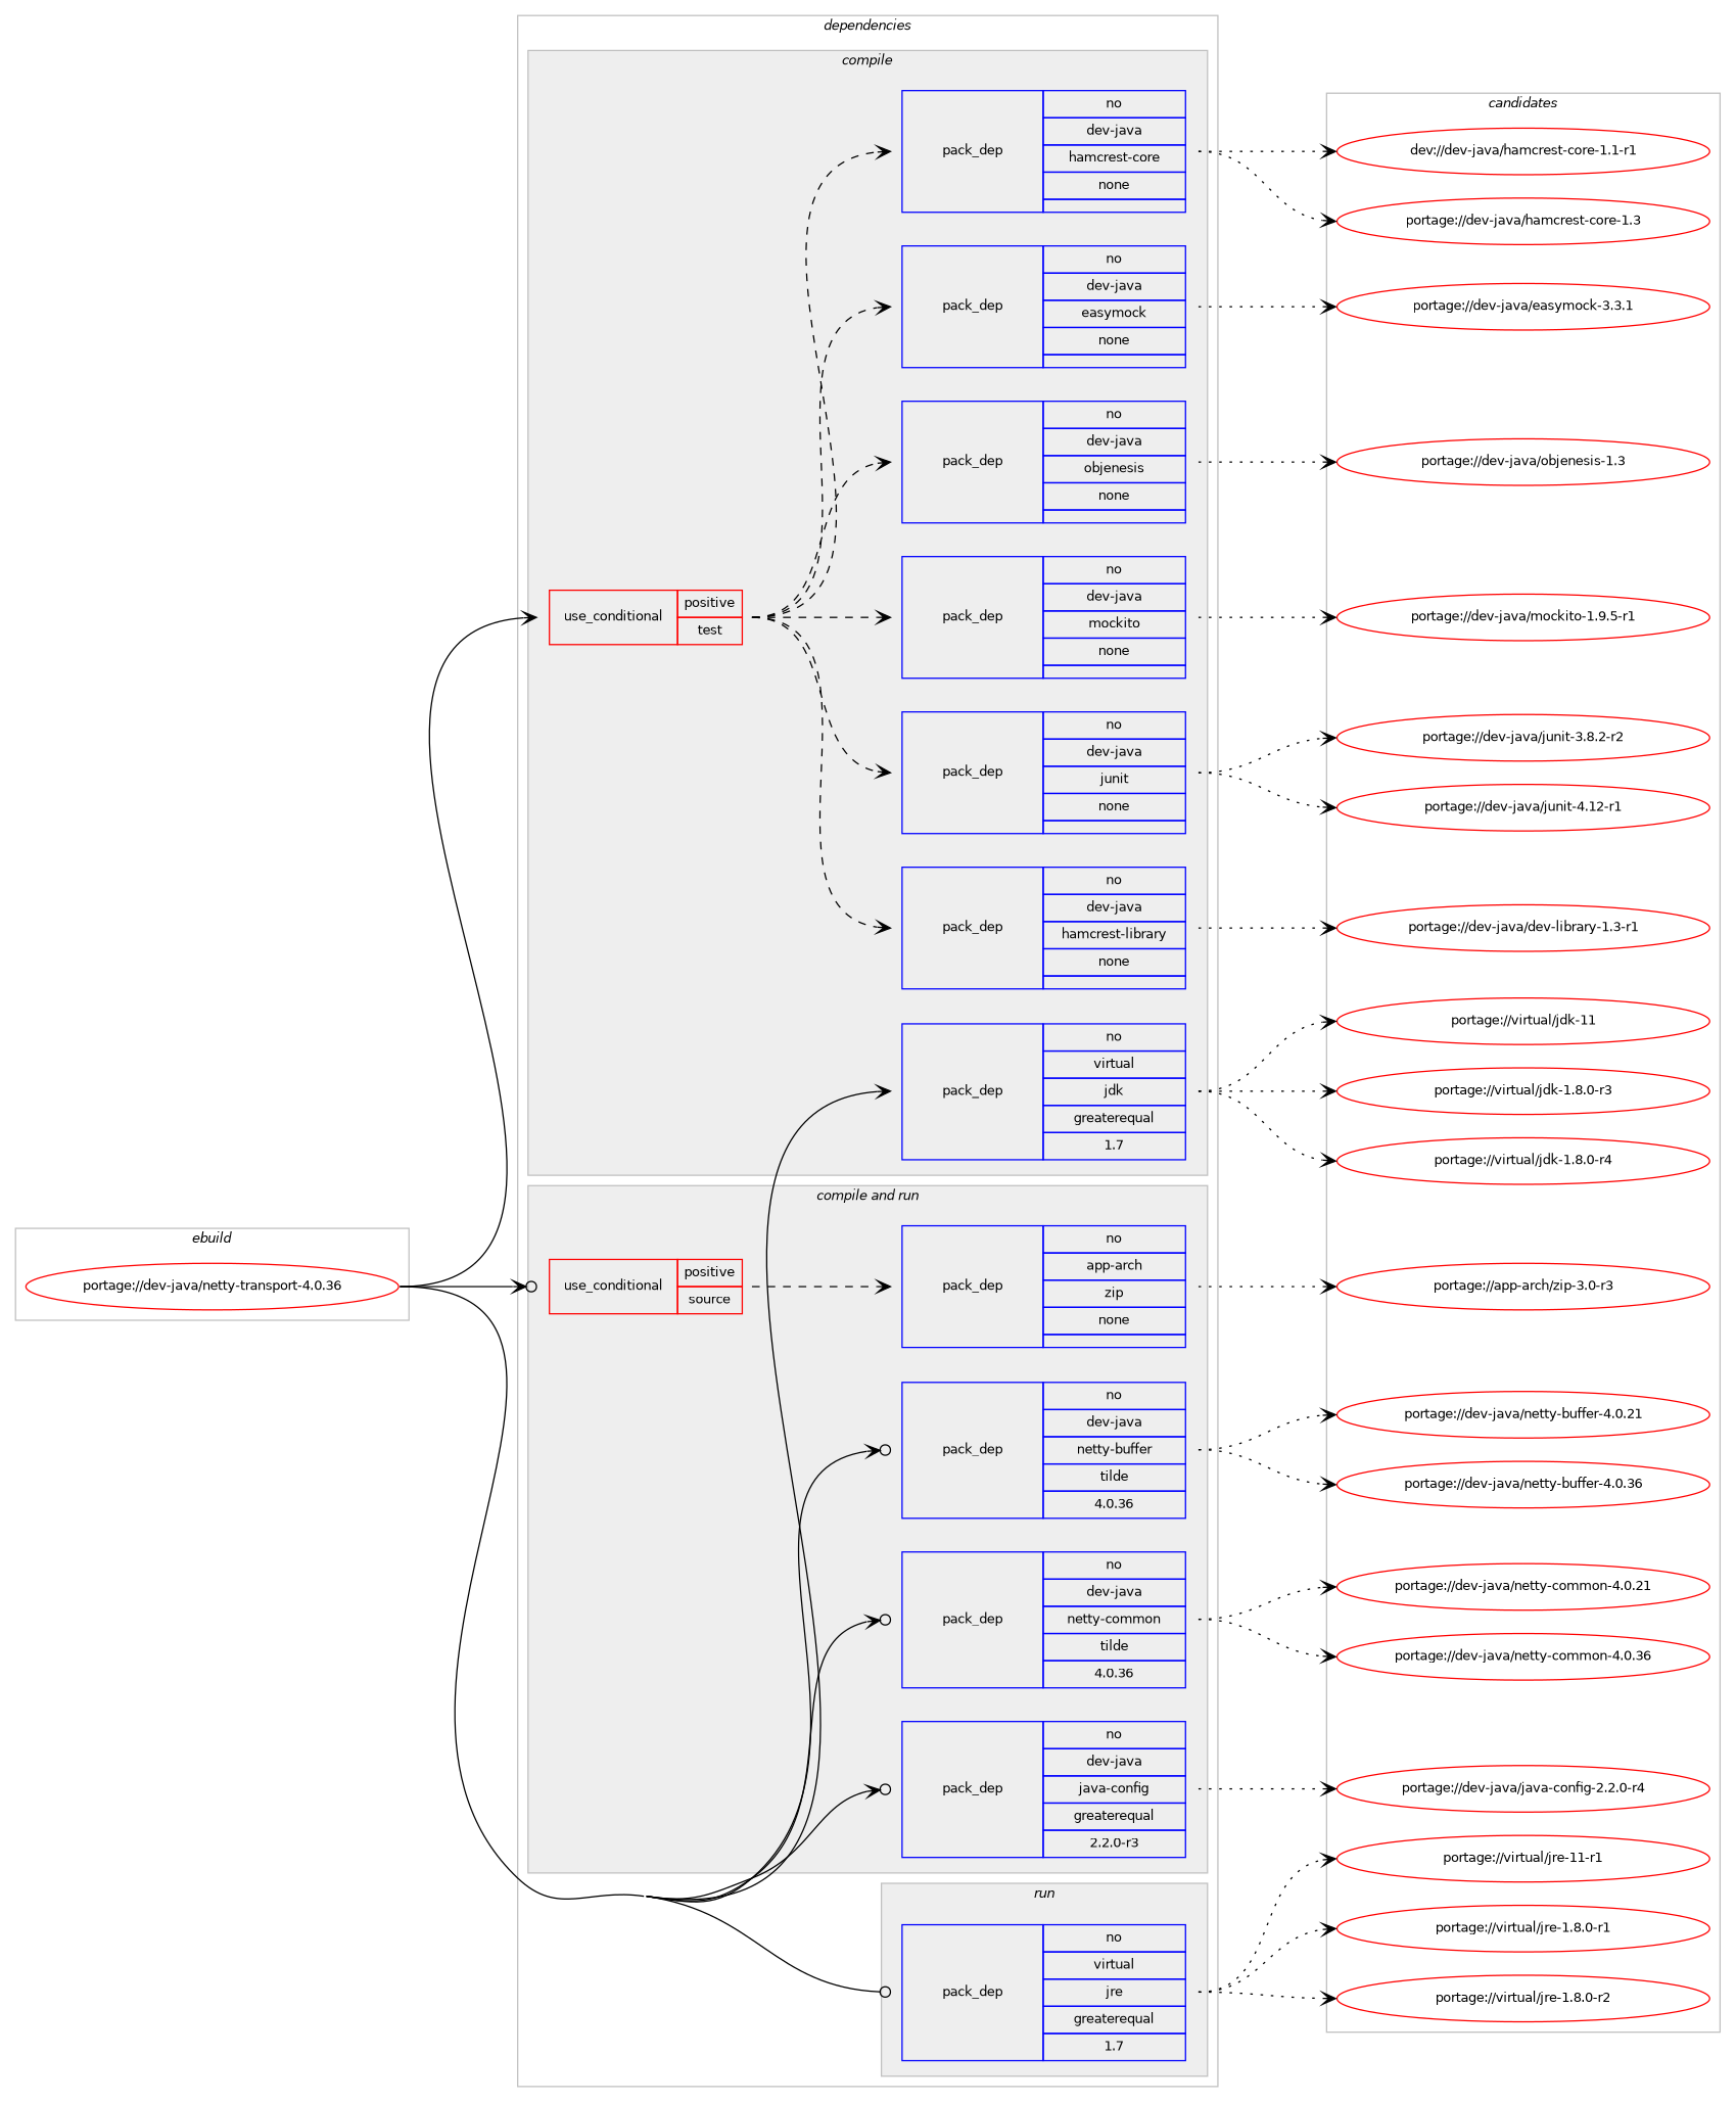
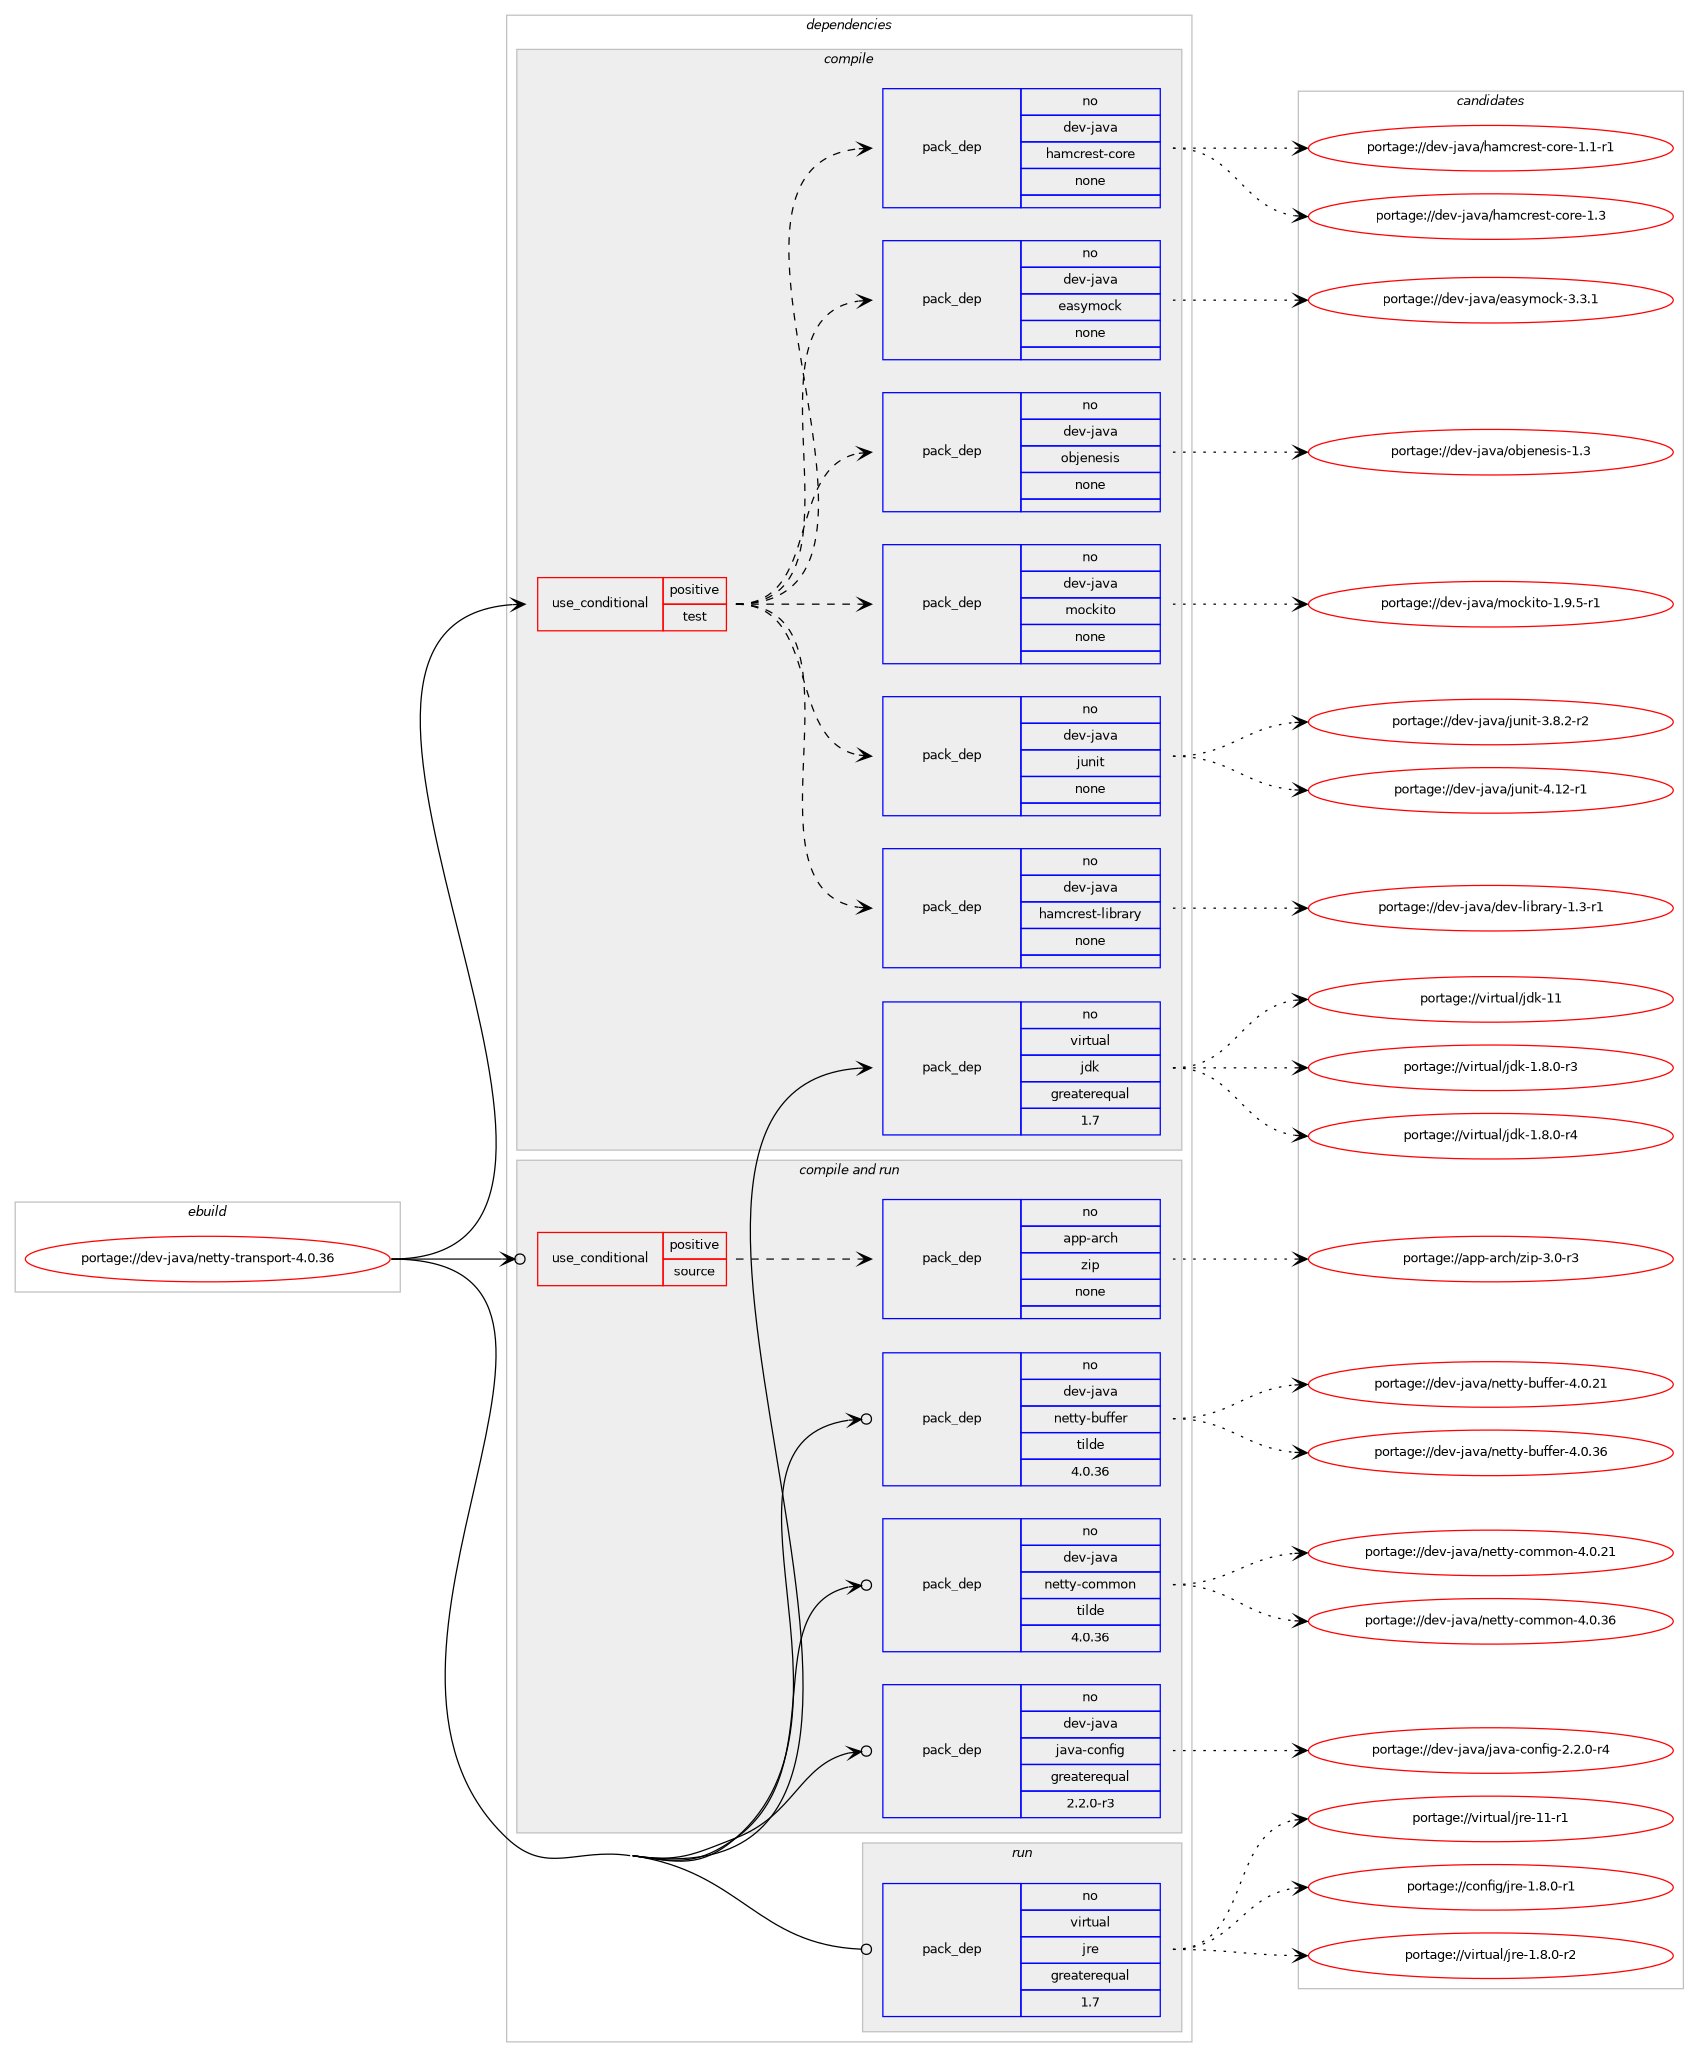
  digraph {
    compound=true
    concentrate=true
    fontname="DejaVu Sans"
    fontsize=10
    newrank=true
    rankdir=LR
    ranksep=1.5
    node [color=red fontname="DejaVu Sans" fontsize=10]
    edge [arrowhead=vee fontname="DejaVu Sans" headport=w style=dotted tailport=e weight=100]
    n1 [label="portage://dev-java/netty-transport-4.0.36" width=4]
    n2 [color=blue label=<<TABLE BORDER="0" CELLBORDER="1" CELLSPACING="0" CELLPADDING="4" WIDTH="220"><TR><TD ROWSPAN="6" CELLPADDING="30">pack_dep</TD></TR><TR><TD WIDTH="110">no</TD></TR><TR><TD>dev-java</TD></TR><TR><TD>easymock</TD></TR><TR><TD>none</TD></TR><TR><TD></TD></TR></TABLE>> shape=none]
    n3 [color=blue label=<<TABLE BORDER="0" CELLBORDER="1" CELLSPACING="0" CELLPADDING="4" WIDTH="220"><TR><TD ROWSPAN="6" CELLPADDING="30">pack_dep</TD></TR><TR><TD WIDTH="110">no</TD></TR><TR><TD>dev-java</TD></TR><TR><TD>hamcrest-core</TD></TR><TR><TD>none</TD></TR><TR><TD></TD></TR></TABLE>> shape=none]
    n4 [color=blue label=<<TABLE BORDER="0" CELLBORDER="1" CELLSPACING="0" CELLPADDING="4" WIDTH="220"><TR><TD ROWSPAN="6" CELLPADDING="30">pack_dep</TD></TR><TR><TD WIDTH="110">no</TD></TR><TR><TD>dev-java</TD></TR><TR><TD>hamcrest-library</TD></TR><TR><TD>none</TD></TR><TR><TD></TD></TR></TABLE>> shape=none]
    n5 [color=blue label=<<TABLE BORDER="0" CELLBORDER="1" CELLSPACING="0" CELLPADDING="4" WIDTH="220"><TR><TD ROWSPAN="6" CELLPADDING="30">pack_dep</TD></TR><TR><TD WIDTH="110">no</TD></TR><TR><TD>dev-java</TD></TR><TR><TD>junit</TD></TR><TR><TD>none</TD></TR><TR><TD></TD></TR></TABLE>> shape=none]
    n6 [color=blue label=<<TABLE BORDER="0" CELLBORDER="1" CELLSPACING="0" CELLPADDING="4" WIDTH="220"><TR><TD ROWSPAN="6" CELLPADDING="30">pack_dep</TD></TR><TR><TD WIDTH="110">no</TD></TR><TR><TD>dev-java</TD></TR><TR><TD>mockito</TD></TR><TR><TD>none</TD></TR><TR><TD></TD></TR></TABLE>> shape=none]
    n7 [color=blue label=<<TABLE BORDER="0" CELLBORDER="1" CELLSPACING="0" CELLPADDING="4" WIDTH="220"><TR><TD ROWSPAN="6" CELLPADDING="30">pack_dep</TD></TR><TR><TD WIDTH="110">no</TD></TR><TR><TD>dev-java</TD></TR><TR><TD>objenesis</TD></TR><TR><TD>none</TD></TR><TR><TD></TD></TR></TABLE>> shape=none]
    n8 [label=<<TABLE BORDER="0" CELLBORDER="1" CELLSPACING="0" CELLPADDING="4"><TR><TD ROWSPAN="3" CELLPADDING="10">use_conditional</TD></TR><TR><TD>positive</TD></TR><TR><TD>test</TD></TR></TABLE>> shape=none]
    n9 [color=blue label=<<TABLE BORDER="0" CELLBORDER="1" CELLSPACING="0" CELLPADDING="4" WIDTH="220"><TR><TD ROWSPAN="6" CELLPADDING="30">pack_dep</TD></TR><TR><TD WIDTH="110">no</TD></TR><TR><TD>virtual</TD></TR><TR><TD>jdk</TD></TR><TR><TD>greaterequal</TD></TR><TR><TD>1.7</TD></TR></TABLE>> shape=none]
    n10 [color=blue label=<<TABLE BORDER="0" CELLBORDER="1" CELLSPACING="0" CELLPADDING="4" WIDTH="220"><TR><TD ROWSPAN="6" CELLPADDING="30">pack_dep</TD></TR><TR><TD WIDTH="110">no</TD></TR><TR><TD>app-arch</TD></TR><TR><TD>zip</TD></TR><TR><TD>none</TD></TR><TR><TD></TD></TR></TABLE>> shape=none]
    n11 [label=<<TABLE BORDER="0" CELLBORDER="1" CELLSPACING="0" CELLPADDING="4"><TR><TD ROWSPAN="3" CELLPADDING="10">use_conditional</TD></TR><TR><TD>positive</TD></TR><TR><TD>source</TD></TR></TABLE>> shape=none]
    n12 [color=blue label=<<TABLE BORDER="0" CELLBORDER="1" CELLSPACING="0" CELLPADDING="4" WIDTH="220"><TR><TD ROWSPAN="6" CELLPADDING="30">pack_dep</TD></TR><TR><TD WIDTH="110">no</TD></TR><TR><TD>dev-java</TD></TR><TR><TD>java-config</TD></TR><TR><TD>greaterequal</TD></TR><TR><TD>2.2.0-r3</TD></TR></TABLE>> shape=none]
    n13 [color=blue label=<<TABLE BORDER="0" CELLBORDER="1" CELLSPACING="0" CELLPADDING="4" WIDTH="220"><TR><TD ROWSPAN="6" CELLPADDING="30">pack_dep</TD></TR><TR><TD WIDTH="110">no</TD></TR><TR><TD>dev-java</TD></TR><TR><TD>netty-buffer</TD></TR><TR><TD>tilde</TD></TR><TR><TD>4.0.36</TD></TR></TABLE>> shape=none]
    n14 [color=blue label=<<TABLE BORDER="0" CELLBORDER="1" CELLSPACING="0" CELLPADDING="4" WIDTH="220"><TR><TD ROWSPAN="6" CELLPADDING="30">pack_dep</TD></TR><TR><TD WIDTH="110">no</TD></TR><TR><TD>dev-java</TD></TR><TR><TD>netty-common</TD></TR><TR><TD>tilde</TD></TR><TR><TD>4.0.36</TD></TR></TABLE>> shape=none]
    n15 [color=blue label=<<TABLE BORDER="0" CELLBORDER="1" CELLSPACING="0" CELLPADDING="4" WIDTH="220"><TR><TD ROWSPAN="6" CELLPADDING="30">pack_dep</TD></TR><TR><TD WIDTH="110">no</TD></TR><TR><TD>virtual</TD></TR><TR><TD>jre</TD></TR><TR><TD>greaterequal</TD></TR><TR><TD>1.7</TD></TR></TABLE>> shape=none]
    n16 [label="portage://dev-java/easymock-3.3.1" width=4]
-   n17 [label="dev://dev-java/hamcrest-core-1.1-r1" width=4]
+   n17 [label="portage://dev-java/hamcrest-core-1.1-r1" width=4]
    n18 [label="portage://dev-java/hamcrest-core-1.3" width=4]
    n19 [label="portage://dev-java/dev-library-1.3-r1" width=4]
    n20 [label="portage://dev-java/junit-3.8.2-r2" width=4]
    n21 [label="portage://dev-java/junit-4.12-r1" width=4]
    n22 [label="portage://dev-java/mockito-1.9.5-r1" width=4]
    n23 [label="portage://dev-java/objenesis-1.3" width=4]
    n24 [label="portage://virtual/jdk-1.8.0-r3" width=4]
    n25 [label="portage://virtual/jdk-1.8.0-r4" width=4]
    n26 [label="portage://virtual/jdk-11" width=4]
    n27 [label="portage://app-arch/zip-3.0-r3" width=4]
    n28 [label="portage://dev-java/java-config-2.2.0-r4" width=4]
    n29 [label="portage://dev-java/netty-buffer-4.0.21" width=4]
    n30 [label="portage://dev-java/netty-buffer-4.0.36" width=4]
    n31 [label="portage://dev-java/netty-common-4.0.21" width=4]
    n32 [label="portage://dev-java/netty-common-4.0.36" width=4]
-   n33 [label="portage://virtual/jre-1.8.0-r1" width=4]
+   n33 [label="portage://config/jre-1.8.0-r1" width=4]
    n34 [label="portage://virtual/jre-1.8.0-r2" width=4]
    n35 [label="portage://virtual/jre-11-r1" width=4]
    subgraph cluster_1 {
      color=gray
      label=<<i>ebuild</i>>
      rank=same
      n1
    }
    subgraph cluster_2 {
      color=gray
      label=<<i>dependencies</i>>
      subgraph cluster_3 {
        color=gray
        fillcolor="#eeeeee"
        label=<<i>compile</i>>
        style=filled
        subgraph sub_4 {
          color=gray
          fillcolor="#eeeeee"
          label=<<i>compile</i>>
          style=filled
          n8
          subgraph sub_5 {
            color=gray
            fillcolor="#eeeeee"
            label=<<i>compile</i>>
            style=filled
            n2
          }
          subgraph sub_6 {
            color=gray
            fillcolor="#eeeeee"
            label=<<i>compile</i>>
            style=filled
            n3
          }
          subgraph sub_7 {
            color=gray
            fillcolor="#eeeeee"
            label=<<i>compile</i>>
            style=filled
            n4
          }
          subgraph sub_8 {
            color=gray
            fillcolor="#eeeeee"
            label=<<i>compile</i>>
            style=filled
            n5
          }
          subgraph sub_9 {
            color=gray
            fillcolor="#eeeeee"
            label=<<i>compile</i>>
            style=filled
            n6
          }
          subgraph sub_10 {
            color=gray
            fillcolor="#eeeeee"
            label=<<i>compile</i>>
            style=filled
            n7
          }
        }
        subgraph sub_11 {
          color=gray
          fillcolor="#eeeeee"
          label=<<i>compile</i>>
          style=filled
          n9
        }
      }
      subgraph cluster_12 {
        color=gray
        fillcolor="#eeeeee"
        label=<<i>compile and run</i>>
        style=filled
        subgraph sub_13 {
          color=gray
          fillcolor="#eeeeee"
          label=<<i>compile and run</i>>
          style=filled
          n11
          subgraph sub_14 {
            color=gray
            fillcolor="#eeeeee"
            label=<<i>compile and run</i>>
            style=filled
            n10
          }
        }
        subgraph sub_15 {
          color=gray
          fillcolor="#eeeeee"
          label=<<i>compile and run</i>>
          style=filled
          n12
        }
        subgraph sub_16 {
          color=gray
          fillcolor="#eeeeee"
          label=<<i>compile and run</i>>
          style=filled
          n13
        }
        subgraph sub_17 {
          color=gray
          fillcolor="#eeeeee"
          label=<<i>compile and run</i>>
          style=filled
          n14
        }
      }
      subgraph cluster_18 {
        color=gray
        fillcolor="#eeeeee"
        label=<<i>run</i>>
        style=filled
        subgraph sub_19 {
          color=gray
          fillcolor="#eeeeee"
          label=<<i>run</i>>
          style=filled
          n15
        }
      }
    }
    subgraph cluster_20 {
      color=gray
      label=<<i>candidates</i>>
      rank=same
      subgraph sub_21 {
        color=black
        label=<<i>candidates</i>>
        nodesep=1
        rank=same
        n16
      }
      subgraph sub_22 {
        color=black
        label=<<i>candidates</i>>
        nodesep=1
        rank=same
        n17
        n18
      }
      subgraph sub_23 {
        color=black
        label=<<i>candidates</i>>
        nodesep=1
        rank=same
        n19
      }
      subgraph sub_24 {
        color=black
        label=<<i>candidates</i>>
        nodesep=1
        rank=same
        n20
        n21
      }
      subgraph sub_25 {
        color=black
        label=<<i>candidates</i>>
        nodesep=1
        rank=same
        n22
      }
      subgraph sub_26 {
        color=black
        label=<<i>candidates</i>>
        nodesep=1
        rank=same
        n23
      }
      subgraph sub_27 {
        color=black
        label=<<i>candidates</i>>
        nodesep=1
        rank=same
        n24
        n25
        n26
      }
      subgraph sub_28 {
        color=black
        label=<<i>candidates</i>>
        nodesep=1
        rank=same
        n27
      }
      subgraph sub_29 {
        color=black
        label=<<i>candidates</i>>
        nodesep=1
        rank=same
        n28
      }
      subgraph sub_30 {
        color=black
        label=<<i>candidates</i>>
        nodesep=1
        rank=same
        n29
        n30
      }
      subgraph sub_31 {
        color=black
        label=<<i>candidates</i>>
        nodesep=1
        rank=same
        n31
        n32
      }
      subgraph sub_32 {
        color=black
        label=<<i>candidates</i>>
        nodesep=1
        rank=same
        n33
        n34
        n35
      }
    }
    n1 -> n8 [style=solid weight=20]
    n1 -> n9 [style=solid weight=20]
    n1 -> n11 [arrowhead=odotvee style=solid weight=20]
    n1 -> n12 [arrowhead=odotvee style=solid weight=20]
    n1 -> n13 [arrowhead=odotvee style=solid weight=20]
    n1 -> n14 [arrowhead=odotvee style=solid weight=20]
    n1 -> n15 [arrowhead=odot style=solid weight=20]
    n2 -> n16
    n3 -> n17
    n3 -> n18
    n4 -> n19
    n5 -> n20
    n5 -> n21
    n6 -> n22
    n7 -> n23
    n8 -> n2 [style=dashed weight=20]
    n8 -> n3 [style=dashed weight=20]
    n8 -> n4 [style=dashed weight=20]
    n8 -> n5 [style=dashed weight=20]
    n8 -> n6 [style=dashed weight=20]
    n8 -> n7 [style=dashed weight=20]
    n9 -> n24
    n9 -> n25
    n9 -> n26
    n10 -> n27
    n11 -> n10 [style=dashed weight=20]
    n12 -> n28
    n13 -> n29
    n13 -> n30
    n14 -> n31
    n14 -> n32
    n15 -> n33
    n15 -> n34
    n15 -> n35
  }
